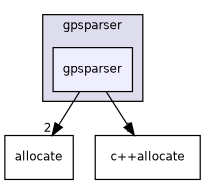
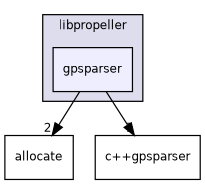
  digraph {
    compound=true
    node [fontname=Helvetica fontsize=10 shape=box]
    edge [labeldistance=1.5 labelfontname=Helvetica labelfontsize=10]
    n1 [fillcolor="#eeeeff" label=gpsparser pencolor=black style=filled]
    n2 [label=allocate]
-   n3 [label="c++allocate"]
+   n3 [label="c++gpsparser"]
    subgraph cluster_1 {
      bgcolor="#ddddee"
      fontname=Helvetica
      fontsize=10
-     label=gpsparser
+     label=libpropeller
      pencolor=black
      n1
    }
    n1 -> n2 [headlabel=2]
    n1 -> n3 [headlabel=1]
  }
